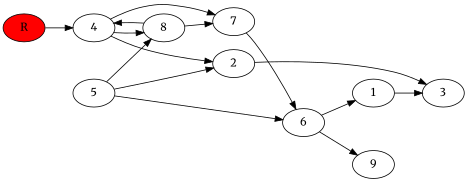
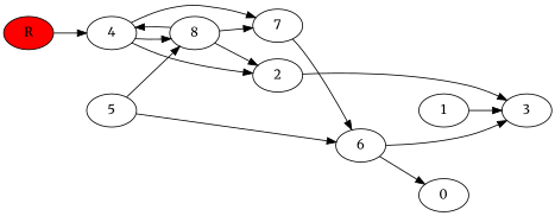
  digraph {
    fontname=Merriweather
    rankdir=LR
    node [fontname=Merriweather]
    edge [fontname=Merriweather]
    1
    3
    2
    4
    7
    8
    6
    5
-   9
+   9 [label=0]
    R [fillcolor="#ff0000" style=filled]
    1 -> 3
    2 -> 3
    4 -> 2
    4 -> 7
    4 -> 8
    7 -> 6
-   5 -> 2
+   8 -> 2
    8 -> 4
    8 -> 7
-   6 -> 1
+   6 -> 3
    6 -> 9
    5 -> 8
    5 -> 6
    R -> 4
  }
